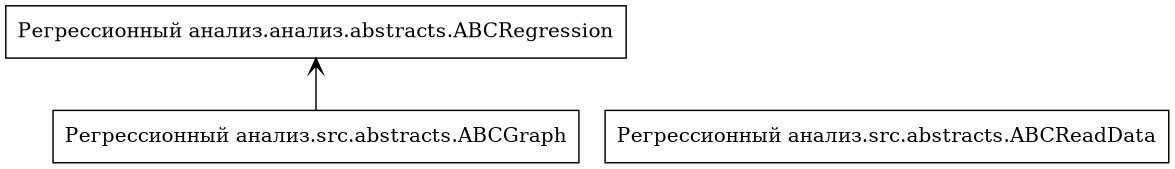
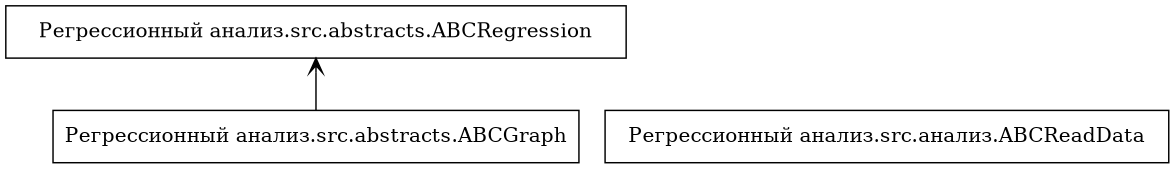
  digraph {
    rankdir=BT
    node [color=black shape=box style=solid]
    n1 [label="Регрессионный анализ.src.abstracts.ABCGraph"]
-   n2 [label="Регрессионный анализ.анализ.abstracts.ABCRegression"]
-   n3 [label="Регрессионный анализ.src.abstracts.ABCReadData"]
+   n2 [label="Регрессионный анализ.src.abstracts.ABCRegression"]
+   n3 [label="Регрессионный анализ.src.анализ.ABCReadData"]
    n1 -> n2 [arrowhead=open arrowtail=none]
  }
